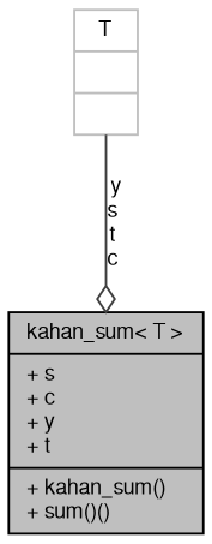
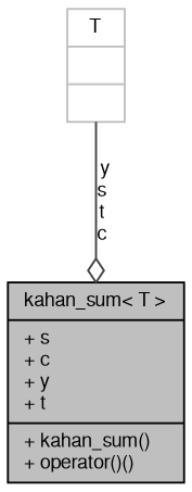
  digraph {
    node [fontname=FreeSans fontsize=10 shape=record style=filled]
-   n1 [color=black fillcolor=grey75 fontcolor=black height=0.2 label="{kahan_sum\< T \>\n|+ s\l+ c\l+ y\l+ t\l|+ kahan_sum()\l+ sum()()\l}" width=0.4]
+   n1 [color=black fillcolor=grey75 fontcolor=black height=0.2 label="{kahan_sum\< T \>\n|+ s\l+ c\l+ y\l+ t\l|+ kahan_sum()\l+ operator()()\l}" width=0.4]
    n2 [color=grey75 fillcolor=white height=0.2 label="{T\n||}" width=0.4]
    n2 -> n1 [arrowhead=odiamond color=grey25 fontname=FreeSans fontsize=10 label=" y\ns\nt\nc" labelfontname=FreeSans labelfontsize=10 style=solid]
  }
